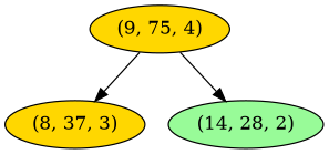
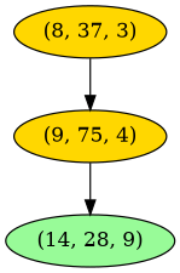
  digraph {
    node [fillcolor=gold style=filled]
    n1 [label="(9, 75, 4)"]
    "(8, 37, 3)"
-   "(14, 28, 9)" [fillcolor=palegreen label="(14, 28, 2)"]
+   "(14, 28, 9)" [fillcolor=palegreen]
    n1 -> "(14, 28, 9)"
-   n1 -> "(8, 37, 3)"
+   "(8, 37, 3)" -> n1
  }
